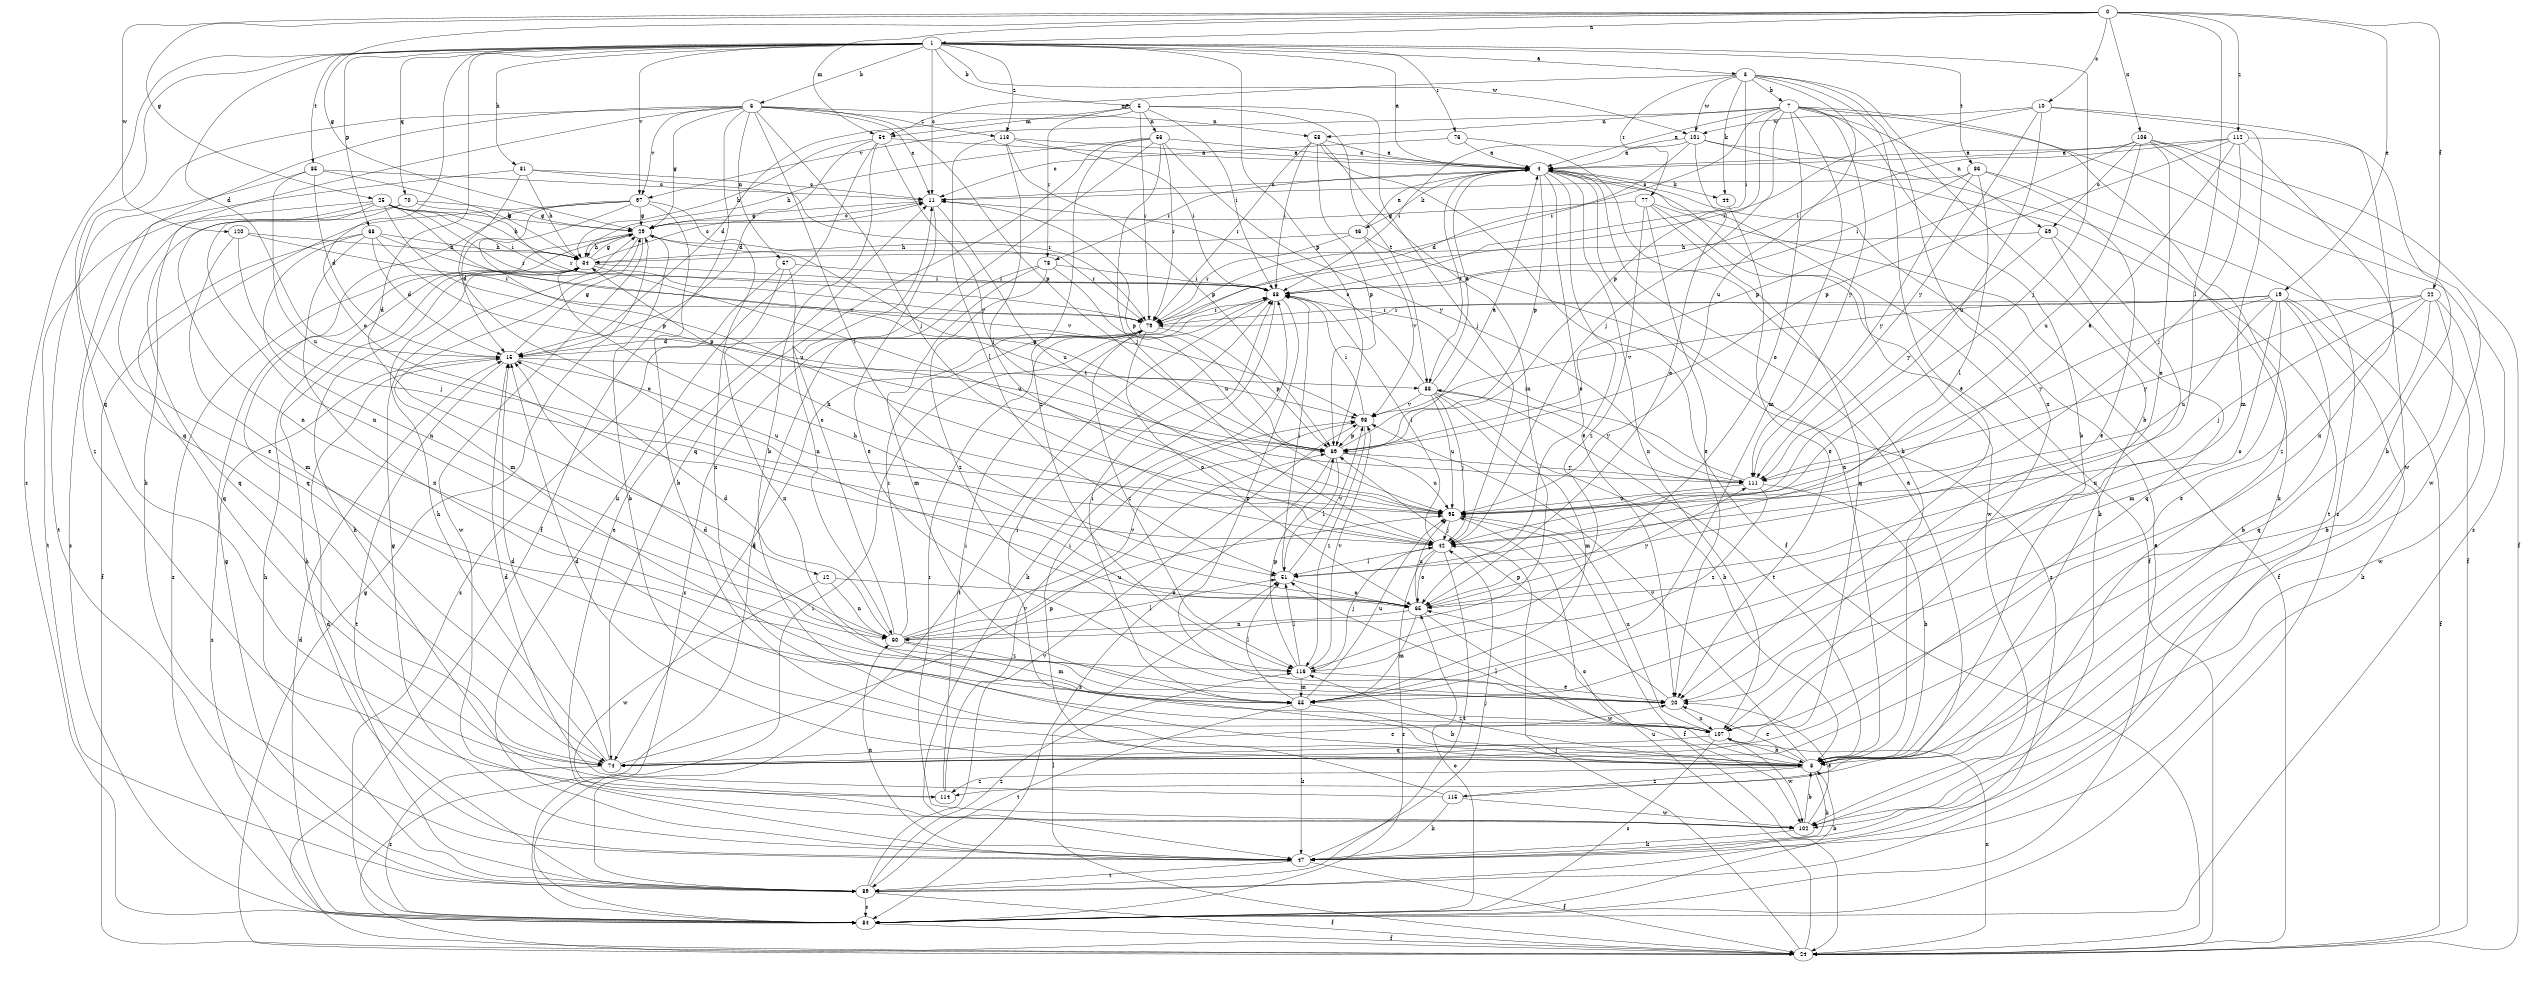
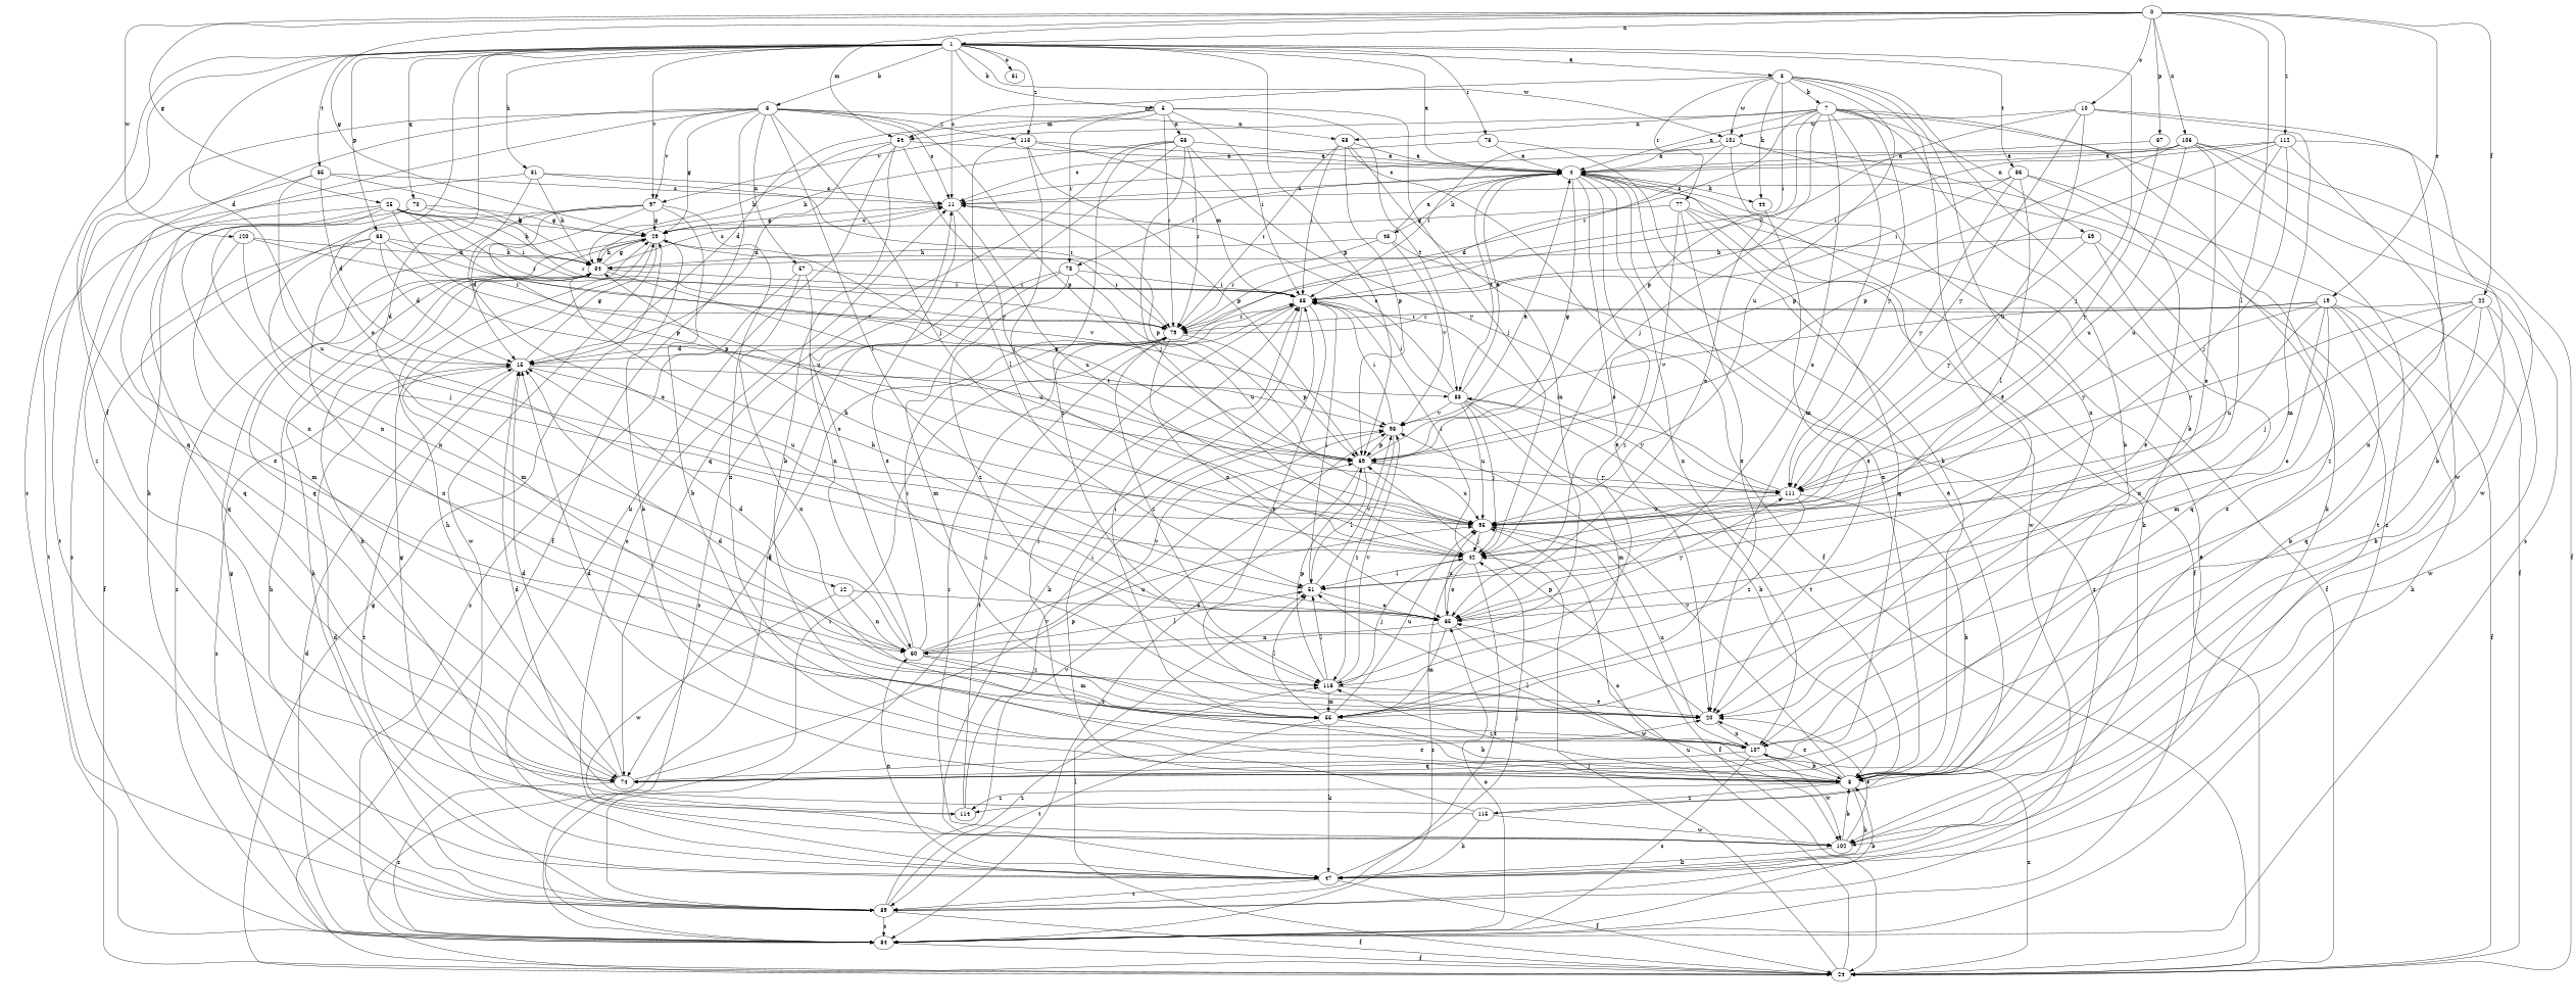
  strict digraph {
    0
    1
    10
    19
    22
    25
    29
    51
    54
+   67
    n11 [label=120]
    106
    112
    3
    4
    5
    6
    11
    12
    15
    31
    42
+   61
    65
    68
    69
    70
    74
    76
    84
    85
    86
    97
    101
    113
    n36 [label=95]
    79
    55
    111
    102
    8
    24
    47
    98
    20
    38
    60
    89
    34
    107
    7
    44
    77
    46
    78
    88
    56
    57
    58
    114
    59
    115
    116
    0 -> 1 [label=a]
    0 -> 10 [label=c]
    0 -> 19 [label=e]
    0 -> 22 [label=f]
    0 -> 25 [label=g]
    0 -> 29 [label=g]
    0 -> 51 [label=l]
    0 -> 54 [label=m]
+   0 -> 67 [label=p]
    0 -> n11 [label=w]
    0 -> 106 [label=x]
    0 -> 112 [label=z]
    1 -> 3 [label=a]
    1 -> 4 [label=a]
    1 -> 5 [label=b]
    1 -> 6 [label=b]
    1 -> 11 [label=c]
    1 -> 12 [label=d]
    1 -> 15 [label=d]
    1 -> 31 [label=h]
    1 -> 42 [label=j]
+   1 -> 61 [label=o]
    1 -> 65 [label=o]
    1 -> 68 [label=p]
    1 -> 69 [label=p]
    1 -> 70 [label=q]
-   1 -> 74 [label=q]
+   1 -> 74 [label=f]
    1 -> 76 [label=r]
    1 -> 84 [label=s]
    1 -> 85 [label=t]
    1 -> 86 [label=t]
    1 -> 97 [label=v]
    1 -> 101 [label=w]
    1 -> 113 [label=z]
    10 -> 101 [label=w]
    10 -> n36 [label=u]
    10 -> 79 [label=r]
    10 -> 55 [label=m]
    10 -> 111 [label=y]
    10 -> 102 [label=w]
    19 -> 65 [label=o]
    19 -> n36 [label=u]
    19 -> 79 [label=r]
    19 -> 55 [label=m]
    19 -> 111 [label=y]
    19 -> 8 [label=b]
    19 -> 24 [label=f]
    19 -> 47 [label=k]
    19 -> 98 [label=v]
    22 -> 42 [label=j]
    22 -> 74 [label=q]
    22 -> 79 [label=r]
    22 -> 111 [label=y]
    22 -> 102 [label=w]
    22 -> 8 [label=b]
    22 -> 20 [label=e]
    25 -> 29 [label=g]
    25 -> 69 [label=p]
    25 -> 79 [label=r]
    25 -> 98 [label=v]
    25 -> 20 [label=e]
    25 -> 38 [label=i]
    25 -> 60 [label=n]
    25 -> 89 [label=t]
    25 -> 34 [label=h]
    29 -> 11 [label=c]
    29 -> 84 [label=s]
    29 -> 79 [label=r]
    29 -> 55 [label=m]
    29 -> 102 [label=w]
    29 -> 8 [label=b]
    29 -> 34 [label=h]
    51 -> 65 [label=o]
    51 -> 98 [label=v]
    51 -> 38 [label=i]
    54 -> 4 [label=a]
    54 -> 15 [label=d]
    54 -> 111 [label=y]
    54 -> 8 [label=b]
    54 -> 47 [label=k]
    54 -> 34 [label=h]
+   67 -> 4 [label=a]
+   67 -> 111 [label=y]
    n11 -> 42 [label=j]
    n11 -> 79 [label=r]
    n11 -> 55 [label=m]
    n11 -> 34 [label=h]
    106 -> 4 [label=a]
-   106 -> 59 [label=c]
+   106 -> 11 [label=c]
    106 -> 65 [label=o]
    106 -> 69 [label=p]
    106 -> 84 [label=s]
    106 -> n36 [label=u]
    106 -> 102 [label=w]
    106 -> 24 [label=f]
    112 -> 4 [label=a]
    112 -> 42 [label=j]
    112 -> 69 [label=p]
-   112 -> n36 [label=a]
+   112 -> n36 [label=u]
    112 -> 8 [label=b]
    112 -> 38 [label=i]
    112 -> 107 [label=x]
    3 -> 54 [label=m]
    3 -> 101 [label=w]
    3 -> n36 [label=u]
    3 -> 8 [label=b]
    3 -> 20 [label=e]
    3 -> 38 [label=i]
    3 -> 107 [label=x]
    3 -> 7 [label=b]
    3 -> 44 [label=k]
    3 -> 77 [label=r]
    4 -> 11 [label=c]
    4 -> 65 [label=o]
-   4 -> 69 [label=p]
+   4 -> 69 [label=g]
    4 -> 24 [label=f]
    4 -> 47 [label=k]
    4 -> 20 [label=e]
    4 -> 107 [label=x]
    4 -> 44 [label=k]
    4 -> 46 [label=k]
    4 -> 78 [label=r]
    4 -> 88 [label=t]
    5 -> 54 [label=m]
    5 -> 15 [label=d]
    5 -> 42 [label=j]
    5 -> 79 [label=r]
    5 -> 38 [label=i]
    5 -> 78 [label=r]
    5 -> 88 [label=t]
    5 -> 56 [label=n]
    6 -> 29 [label=g]
    6 -> 51 [label=l]
    6 -> 11 [label=c]
    6 -> 42 [label=j]
    6 -> 69 [label=p]
    6 -> 74 [label=q]
    6 -> 97 [label=v]
    6 -> 113 [label=z]
    6 -> 24 [label=f]
    6 -> 47 [label=k]
    6 -> 57 [label=n]
    6 -> 58 [label=n]
    6 -> 114 [label=z]
    11 -> 29 [label=g]
    11 -> 69 [label=p]
    11 -> n36 [label=u]
    11 -> 20 [label=e]
    12 -> 65 [label=o]
    12 -> 102 [label=w]
    12 -> 60 [label=n]
    15 -> 29 [label=g]
    15 -> 84 [label=s]
    15 -> n36 [label=u]
    15 -> 89 [label=t]
    15 -> 88 [label=t]
    31 -> 11 [label=c]
    31 -> 65 [label=o]
    31 -> 84 [label=s]
    31 -> 79 [label=r]
    31 -> 34 [label=h]
    42 -> 51 [label=l]
    42 -> 65 [label=o]
    42 -> 84 [label=s]
    42 -> 38 [label=i]
    42 -> 89 [label=t]
    42 -> 34 [label=h]
    65 -> n36 [label=u]
    65 -> 55 [label=m]
    65 -> 111 [label=y]
    65 -> 102 [label=w]
    65 -> 60 [label=n]
    65 -> 34 [label=h]
    68 -> 15 [label=d]
    68 -> 69 [label=p]
    68 -> 74 [label=q]
    68 -> 98 [label=v]
    68 -> 60 [label=n]
    68 -> 34 [label=h]
    68 -> 107 [label=x]
    69 -> 29 [label=g]
    69 -> 51 [label=l]
    69 -> 4 [label=a]
    69 -> 84 [label=s]
    69 -> n36 [label=u]
    69 -> 111 [label=y]
    70 -> 29 [label=g]
    70 -> 74 [label=q]
    70 -> 79 [label=r]
    70 -> 60 [label=n]
    74 -> 15 [label=d]
    74 -> 69 [label=p]
    74 -> 84 [label=s]
    74 -> 20 [label=e]
    74 -> 34 [label=h]
    76 -> 4 [label=a]
    76 -> 11 [label=c]
    76 -> 8 [label=b]
    84 -> 4 [label=a]
    84 -> 15 [label=d]
    84 -> 65 [label=o]
    84 -> 24 [label=f]
    84 -> 38 [label=i]
    85 -> 11 [label=c]
    85 -> 15 [label=d]
    85 -> n36 [label=u]
    85 -> 89 [label=t]
    85 -> 34 [label=h]
    86 -> 51 [label=l]
    86 -> 11 [label=c]
    86 -> 111 [label=y]
    86 -> 24 [label=f]
    86 -> 20 [label=e]
    86 -> 38 [label=i]
    97 -> 29 [label=g]
    97 -> 15 [label=d]
    97 -> 74 [label=q]
    97 -> n36 [label=u]
    97 -> 8 [label=b]
    97 -> 24 [label=f]
    97 -> 107 [label=x]
    101 -> 4 [label=a]
    101 -> 15 [label=d]
    101 -> 65 [label=o]
    101 -> 47 [label=k]
    101 -> 38 [label=i]
    101 -> 89 [label=t]
    113 -> 51 [label=l]
    113 -> 4 [label=a]
    113 -> 42 [label=j]
    113 -> 69 [label=p]
-   113 -> 38 [label=i]
+   113 -> 38 [label=m]
    n36 -> 42 [label=j]
    n36 -> 24 [label=f]
    79 -> 15 [label=d]
    79 -> 65 [label=o]
    79 -> 69 [label=p]
    79 -> 74 [label=q]
    79 -> 116 [label=z]
    55 -> 51 [label=l]
    55 -> n36 [label=u]
    55 -> 8 [label=b]
    55 -> 47 [label=k]
    55 -> 38 [label=i]
    55 -> 89 [label=t]
    111 -> n36 [label=u]
    111 -> 8 [label=b]
    111 -> 38 [label=i]
    111 -> 116 [label=z]
    102 -> 79 [label=r]
    102 -> 8 [label=b]
    102 -> 47 [label=k]
    102 -> 20 [label=e]
    8 -> 51 [label=l]
    8 -> 4 [label=a]
    8 -> 15 [label=d]
    8 -> 47 [label=k]
    8 -> 98 [label=v]
    8 -> 20 [label=e]
    8 -> 38 [label=i]
    8 -> 88 [label=t]
    8 -> 114 [label=z]
    8 -> 115 [label=z]
    8 -> 116 [label=z]
    24 -> 29 [label=g]
    24 -> 51 [label=l]
    24 -> 42 [label=j]
    24 -> n36 [label=u]
    24 -> 107 [label=x]
    47 -> 29 [label=g]
    47 -> 11 [label=c]
    47 -> 42 [label=j]
    47 -> 24 [label=f]
    47 -> 60 [label=n]
    47 -> 89 [label=t]
    47 -> 34 [label=h]
    98 -> 69 [label=p]
    98 -> 38 [label=i]
    98 -> 116 [label=z]
    20 -> 15 [label=d]
    20 -> 69 [label=p]
    20 -> 107 [label=x]
    38 -> 79 [label=r]
    38 -> 47 [label=k]
    38 -> 20 [label=e]
    38 -> 89 [label=t]
    60 -> 51 [label=l]
    60 -> 11 [label=c]
    60 -> 15 [label=d]
    60 -> n36 [label=u]
    60 -> 79 [label=r]
    60 -> 55 [label=m]
    60 -> 98 [label=v]
    60 -> 116 [label=z]
    89 -> 29 [label=g]
    89 -> 15 [label=d]
    89 -> 84 [label=s]
    89 -> 8 [label=b]
    89 -> 24 [label=f]
    89 -> 98 [label=v]
    89 -> 34 [label=h]
    89 -> 116 [label=z]
    34 -> 29 [label=g]
    34 -> 11 [label=c]
    34 -> n36 [label=u]
    34 -> 38 [label=i]
    107 -> 65 [label=o]
    107 -> 74 [label=q]
    107 -> 84 [label=s]
    107 -> n36 [label=u]
    107 -> 102 [label=w]
    107 -> 8 [label=b]
    7 -> 4 [label=a]
    7 -> 42 [label=j]
    7 -> 65 [label=o]
    7 -> 69 [label=p]
    7 -> 84 [label=s]
    7 -> 97 [label=v]
    7 -> 79 [label=r]
    7 -> 55 [label=m]
    7 -> 111 [label=y]
    7 -> 8 [label=b]
    7 -> 58 [label=n]
    7 -> 114 [label=z]
    7 -> 59 [label=n]
    44 -> 20 [label=e]
    77 -> 29 [label=g]
    77 -> 74 [label=q]
    77 -> 102 [label=w]
    77 -> 24 [label=f]
    77 -> 20 [label=e]
    77 -> 116 [label=z]
    46 -> 4 [label=a]
    46 -> 84 [label=s]
    46 -> 79 [label=r]
    46 -> 98 [label=v]
    46 -> 34 [label=h]
    78 -> 84 [label=s]
    78 -> n36 [label=u]
    78 -> 55 [label=m]
    78 -> 38 [label=i]
    78 -> 116 [label=z]
    88 -> 4 [label=a]
    88 -> 11 [label=c]
    88 -> 42 [label=j]
    88 -> n36 [label=u]
    88 -> 55 [label=m]
    88 -> 111 [label=y]
    88 -> 8 [label=b]
    88 -> 98 [label=v]
+   88 -> 38 [label=i]
    56 -> 4 [label=a]
    56 -> 42 [label=j]
    56 -> 74 [label=q]
    56 -> 79 [label=r]
    56 -> 111 [label=y]
    56 -> 24 [label=f]
    56 -> 34 [label=h]
    56 -> 116 [label=z]
    57 -> 84 [label=s]
    57 -> 38 [label=i]
    57 -> 60 [label=n]
    57 -> 107 [label=x]
    58 -> 4 [label=a]
    58 -> 69 [label=p]
    58 -> 79 [label=r]
    58 -> 24 [label=f]
    58 -> 38 [label=i]
    58 -> 60 [label=n]
    114 -> 98 [label=v]
    114 -> 38 [label=i]
    114 -> 34 [label=h]
    59 -> 74 [label=q]
    59 -> 111 [label=y]
    59 -> 34 [label=h]
    59 -> 107 [label=x]
    115 -> 4 [label=a]
    115 -> 15 [label=d]
    115 -> 102 [label=w]
    115 -> 47 [label=k]
    115 -> 38 [label=i]
    116 -> 51 [label=l]
    116 -> 42 [label=j]
    116 -> 69 [label=p]
    116 -> 55 [label=m]
    116 -> 98 [label=v]
    116 -> 20 [label=e]
  }
